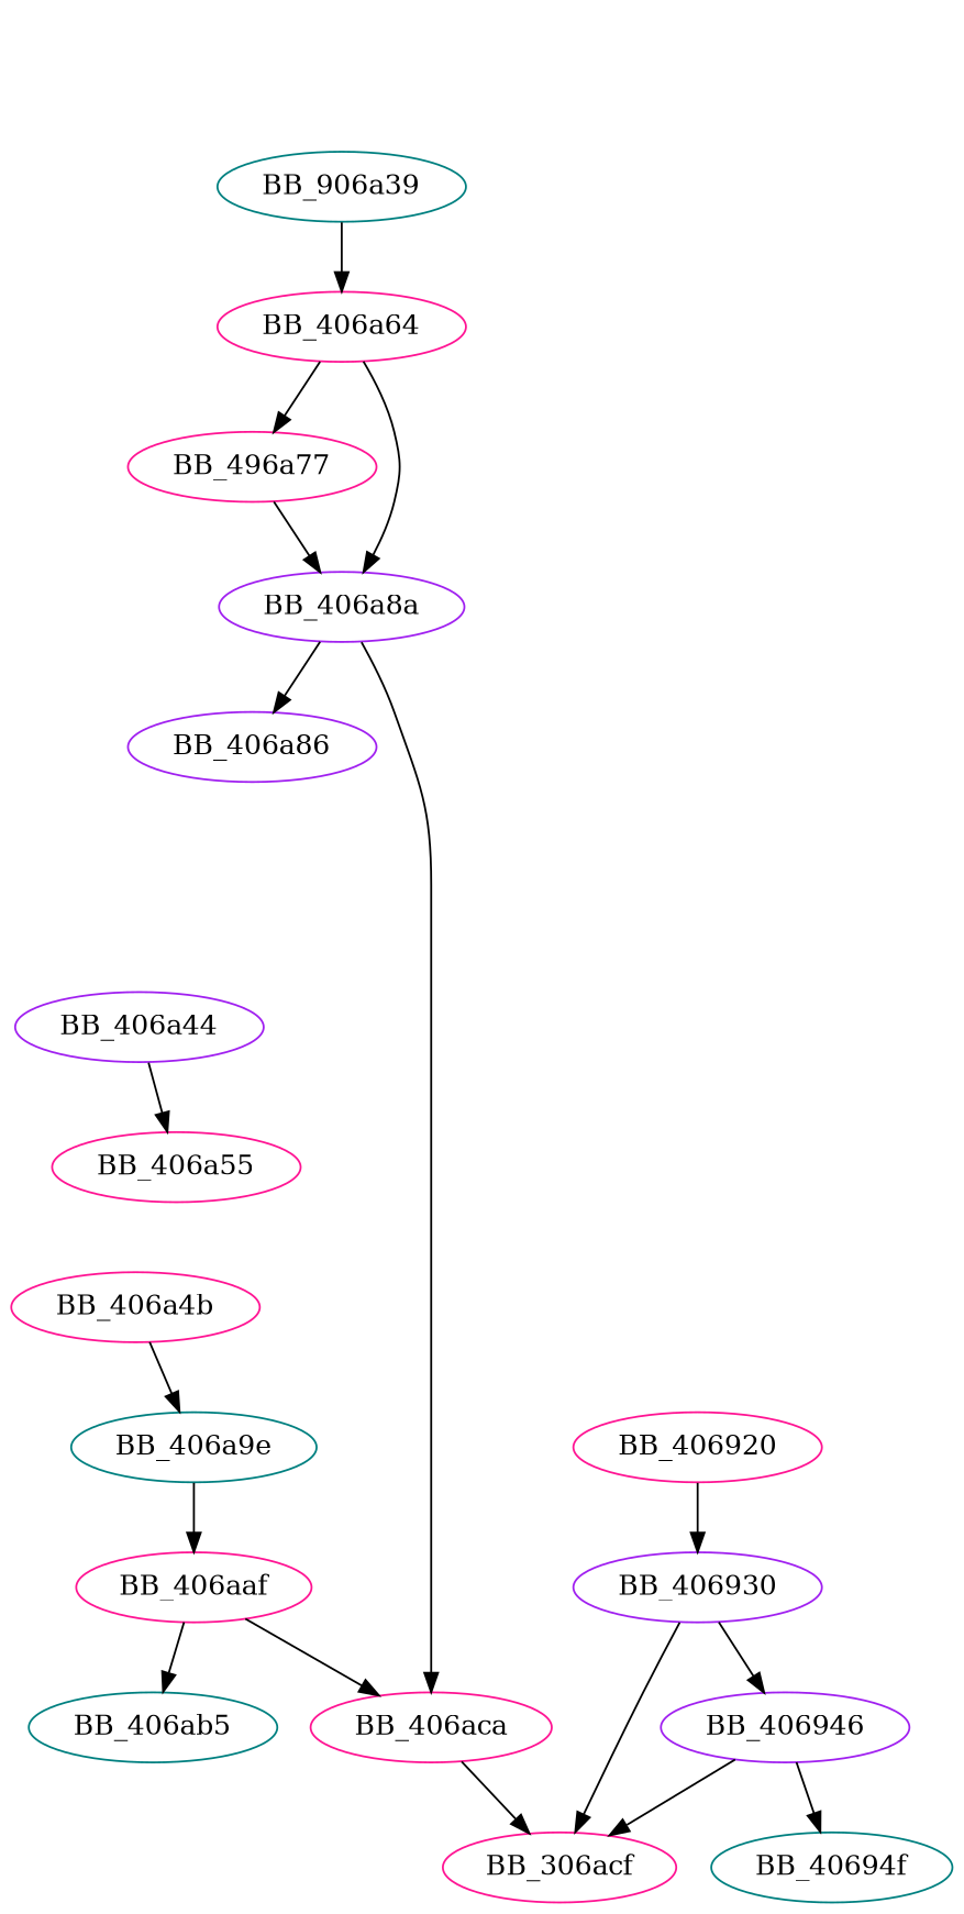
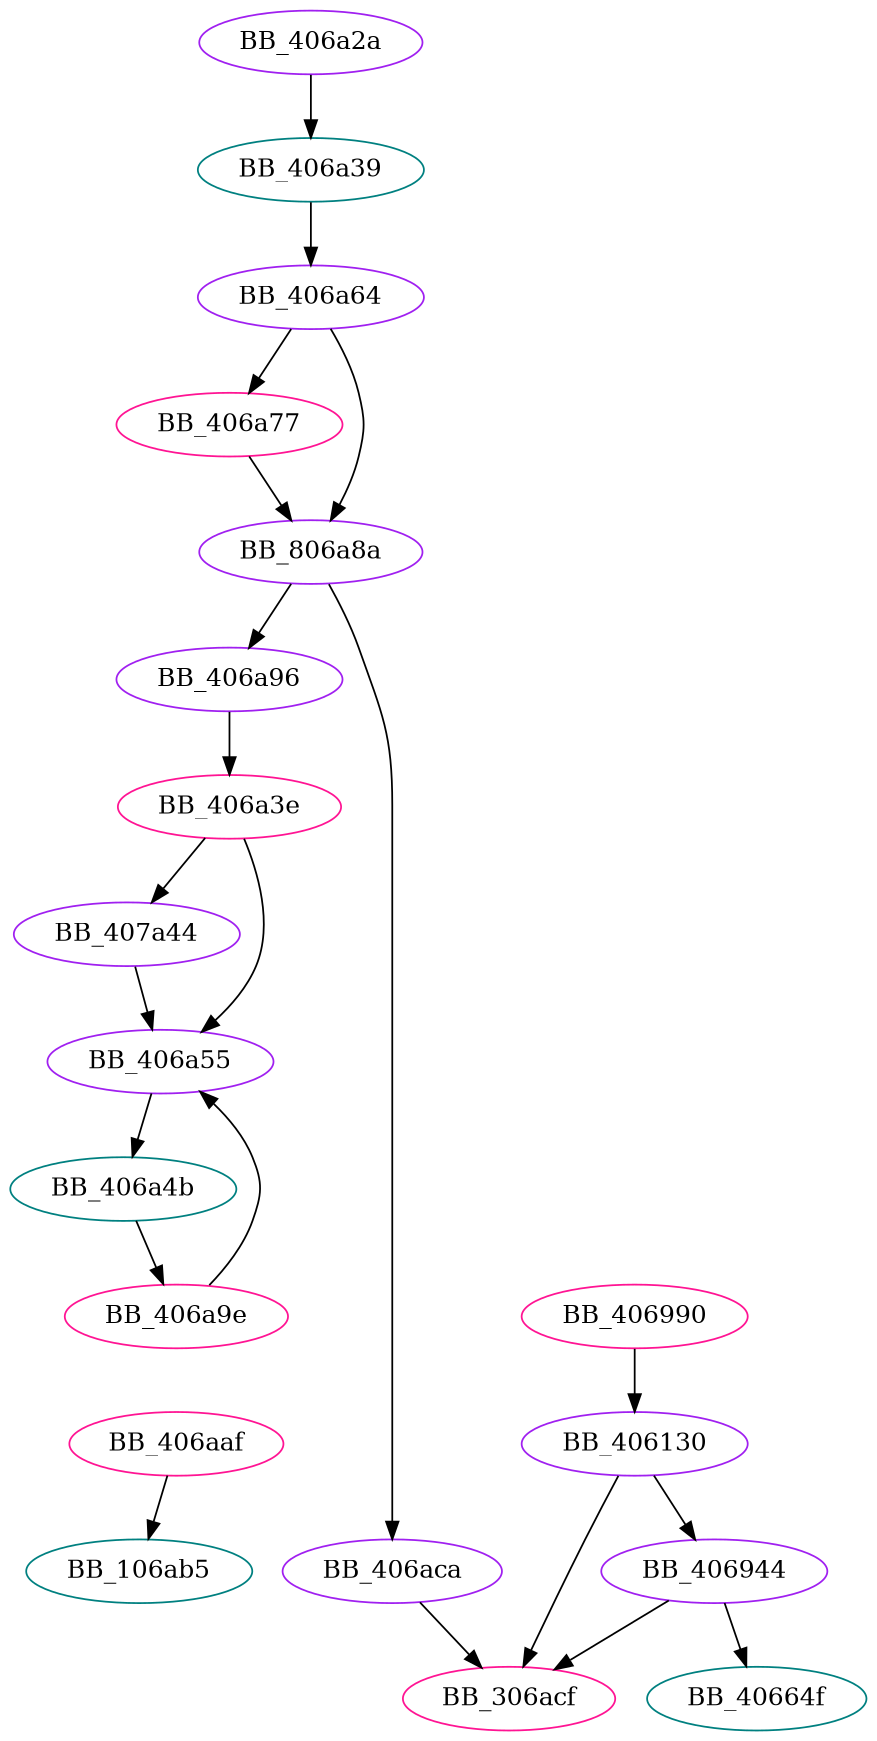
  digraph {
    node [color=purple]
-   BB_406930
-   BB_406920 [color=deeppink]
-   BB_406944 [label=BB_406946]
+   BB_406930 [label=BB_406130]
+   BB_406920 [color=deeppink label=BB_406990]
+   BB_406944
    n4 [color=deeppink label=BB_306acf]
-   BB_40694f [color=teal]
-   BB_406a39 [color=teal label=BB_906a39]
-   BB_406a64 [color=deeppink]
-   BB_406a77 [color=deeppink label=BB_496a77]
-   BB_406a8a
-   BB_406a96 [label=BB_406a86]
-   BB_406aca [color=deeppink]
-   BB_406a44
-   BB_406a55 [color=deeppink]
-   BB_406a4b [color=deeppink]
-   BB_406a9e [color=teal]
+   BB_40694f [color=teal label=BB_40664f]
+   BB_406a2a
+   BB_406a39 [color=teal]
+   BB_406a64
+   BB_406a77 [color=deeppink]
+   BB_406a8a [label=BB_806a8a]
+   BB_406a96
+   BB_406aca
+   BB_406a44 [label=BB_407a44]
+   BB_406a3e [color=deeppink]
+   BB_406a55
+   BB_406a4b [color=teal]
+   BB_406a9e [color=deeppink]
    BB_406aaf [color=deeppink]
-   BB_406ab5 [color=teal]
+   BB_406ab5 [color=teal label=BB_106ab5]
    BB_406930 -> BB_406944
    BB_406930 -> n4
    BB_406920 -> BB_406930
    BB_406944 -> n4
    BB_406944 -> BB_40694f
+   BB_406a2a -> BB_406a39
    BB_406a39 -> BB_406a64
    BB_406a64 -> BB_406a77
    BB_406a64 -> BB_406a8a
    BB_406a77 -> BB_406a8a
    BB_406a8a -> BB_406a96
    BB_406a8a -> BB_406aca
+   BB_406a96 -> BB_406a3e
    BB_406aca -> n4
    BB_406a44 -> BB_406a55
+   BB_406a3e -> BB_406a44
+   BB_406a3e -> BB_406a55
+   BB_406a55 -> BB_406a4b
    BB_406a4b -> BB_406a9e
-   BB_406a9e -> BB_406aaf
-   BB_406aaf -> BB_406aca
+   BB_406a9e -> BB_406a55
    BB_406aaf -> BB_406ab5
  }
